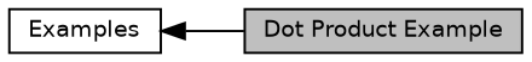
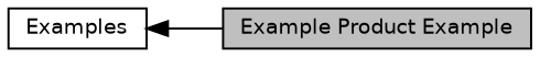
  digraph {
    rankdir=LR
    node [color=black fontname=Helvetica fontsize=10 shape=box style=filled]
    n1 [fillcolor=white height=0.2 label=Examples width=0.4]
-   n2 [fillcolor=grey75 fontcolor=black height=0.2 label="Dot Product Example" width=0.4]
+   n2 [fillcolor=grey75 fontcolor=black height=0.2 label="Example Product Example" width=0.4]
    n1 -> n2 [dir=back fontname=Helvetica fontsize=10 labelfontname=Helvetica labelfontsize=10 shape=plaintext style=solid]
  }
